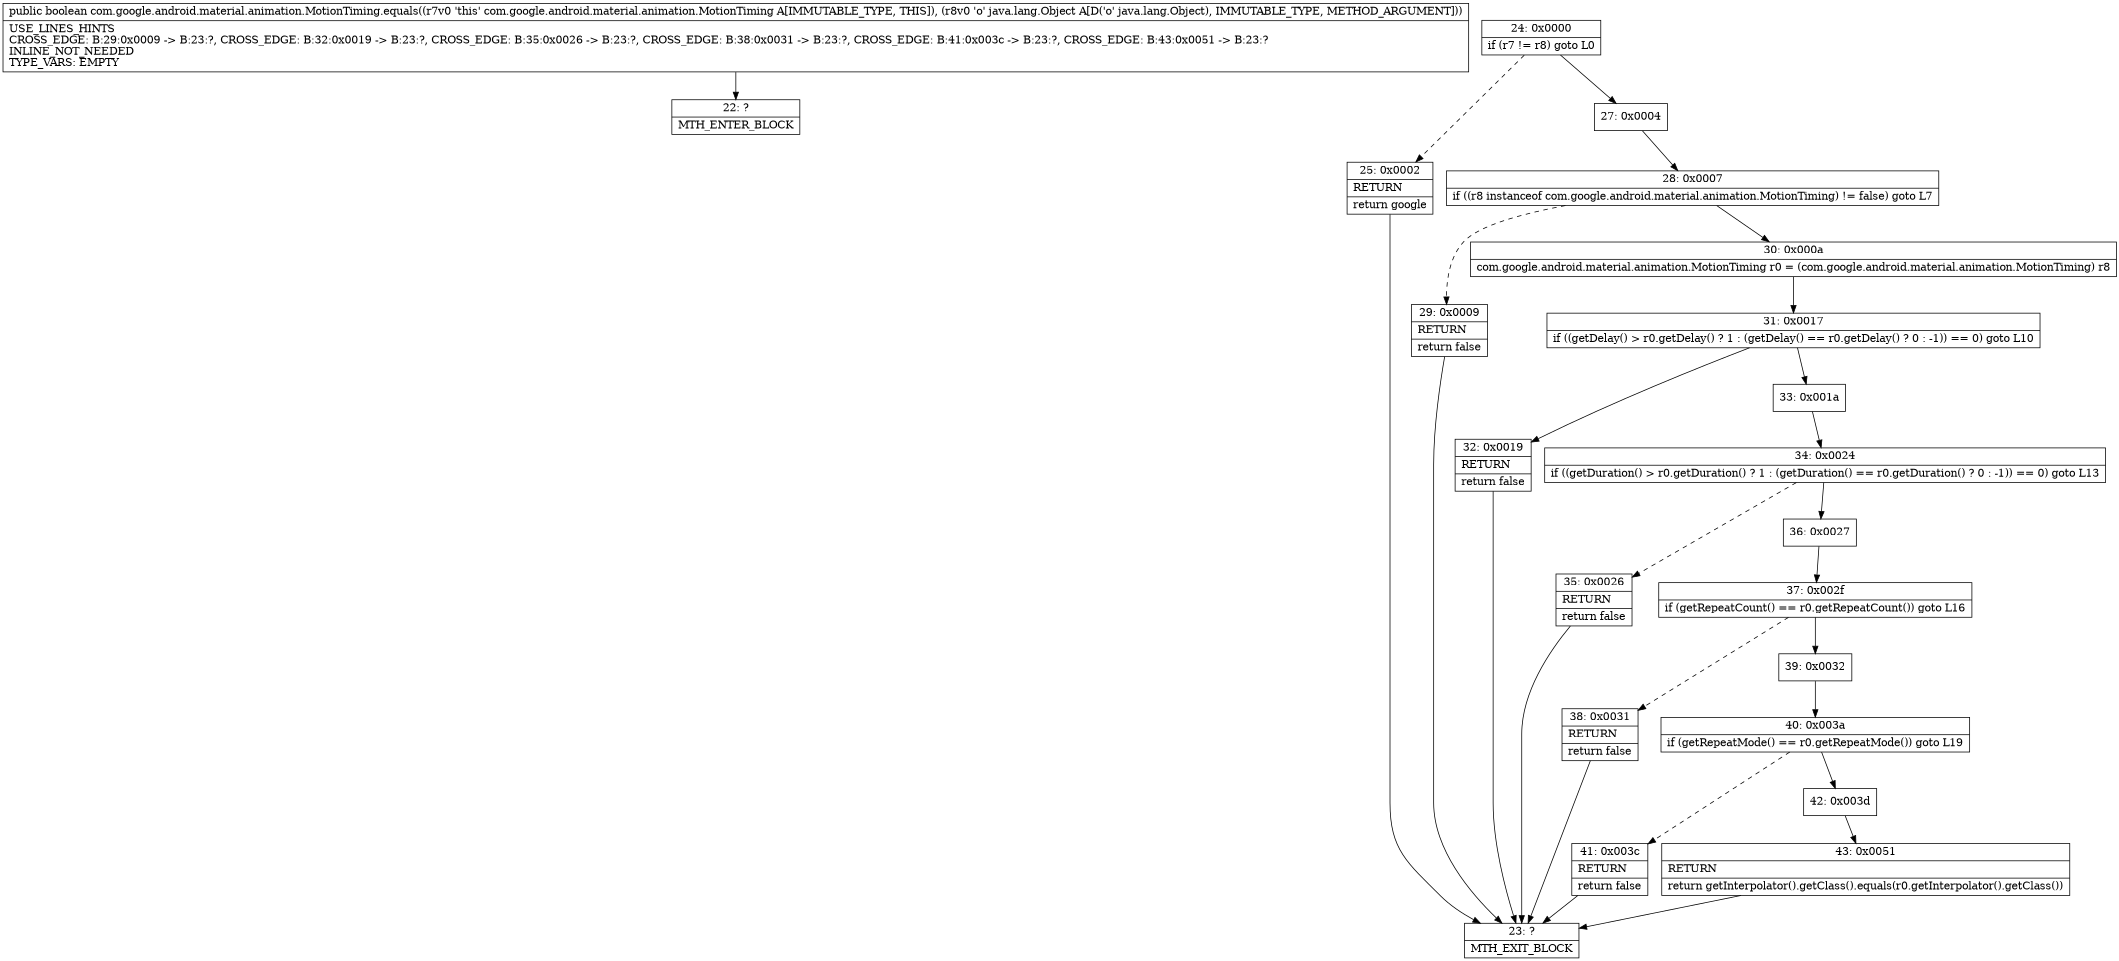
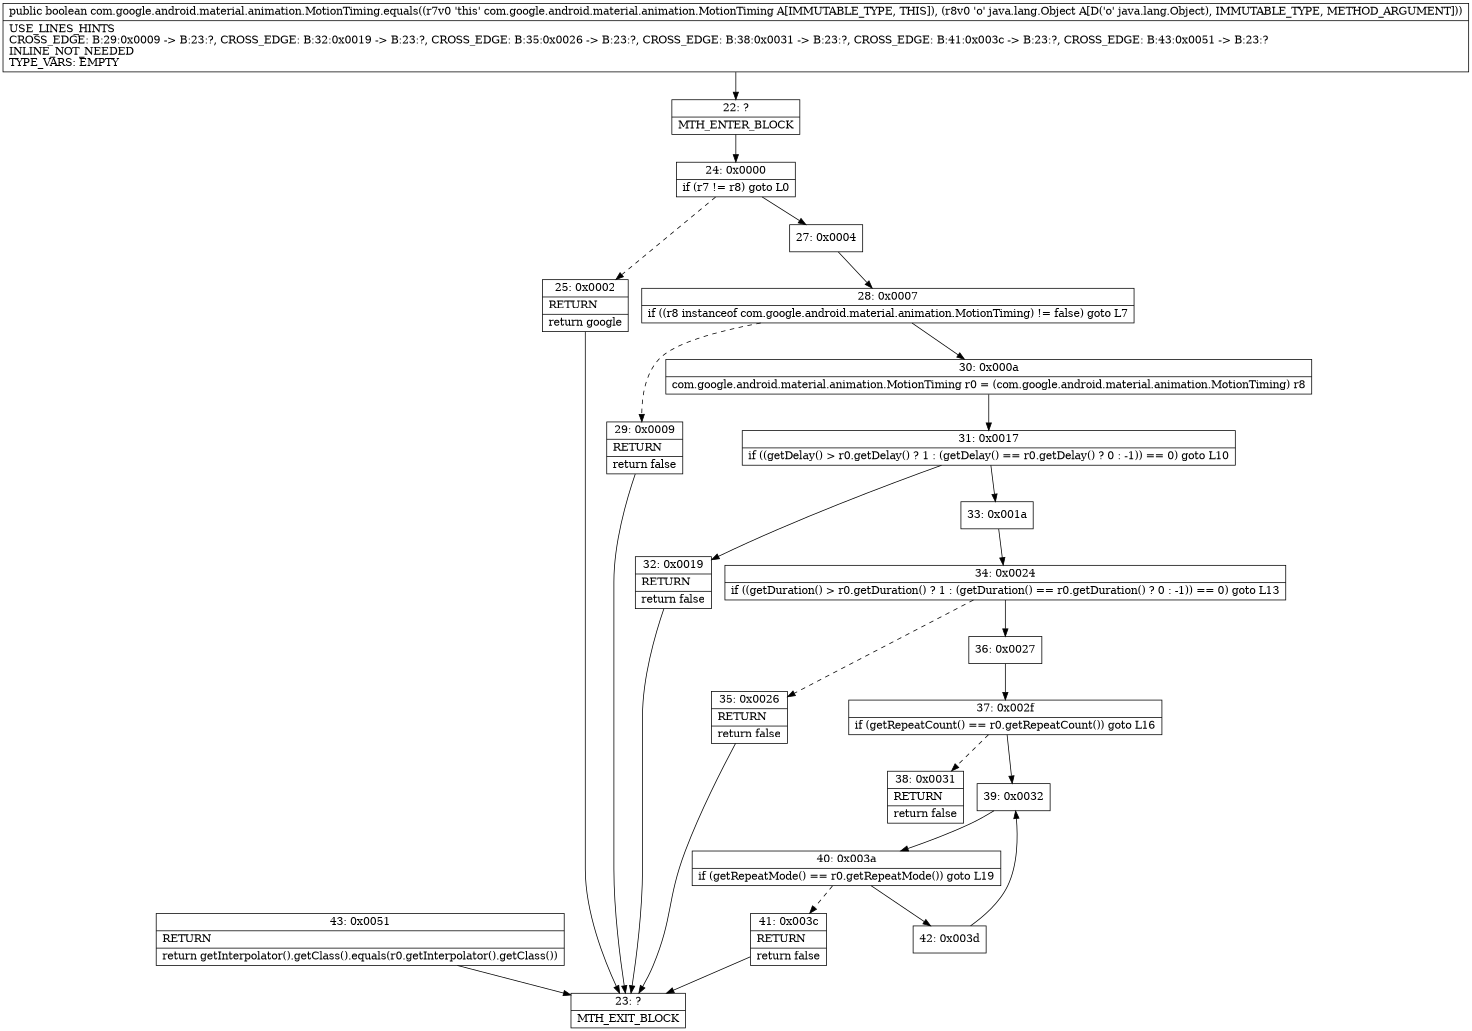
  digraph {
    node [shape=record]
    n1 [label="{22\:\ ?|MTH_ENTER_BLOCK\l}"]
    n2 [label="{24\:\ 0x0000|if (r7 != r8) goto L0\l}"]
    n3 [label="{25\:\ 0x0002|RETURN\l|return google\l}"]
    n4 [label="{27\:\ 0x0004}"]
    n5 [label="{23\:\ ?|MTH_EXIT_BLOCK\l}"]
    n6 [label="{28\:\ 0x0007|if ((r8 instanceof com.google.android.material.animation.MotionTiming) != false) goto L7\l}"]
    n7 [label="{29\:\ 0x0009|RETURN\l|return false\l}"]
    n8 [label="{30\:\ 0x000a|com.google.android.material.animation.MotionTiming r0 = (com.google.android.material.animation.MotionTiming) r8\l}"]
    n9 [label="{31\:\ 0x0017|if ((getDelay() \> r0.getDelay() ? 1 : (getDelay() == r0.getDelay() ? 0 : \-1)) == 0) goto L10\l}"]
    n10 [label="{32\:\ 0x0019|RETURN\l|return false\l}"]
    n11 [label="{33\:\ 0x001a}"]
    n12 [label="{34\:\ 0x0024|if ((getDuration() \> r0.getDuration() ? 1 : (getDuration() == r0.getDuration() ? 0 : \-1)) == 0) goto L13\l}"]
    n13 [label="{35\:\ 0x0026|RETURN\l|return false\l}"]
    n14 [label="{36\:\ 0x0027}"]
    n15 [label="{37\:\ 0x002f|if (getRepeatCount() == r0.getRepeatCount()) goto L16\l}"]
    n16 [label="{38\:\ 0x0031|RETURN\l|return false\l}"]
    n17 [label="{39\:\ 0x0032}"]
    n18 [label="{40\:\ 0x003a|if (getRepeatMode() == r0.getRepeatMode()) goto L19\l}"]
    n19 [label="{41\:\ 0x003c|RETURN\l|return false\l}"]
    n20 [label="{42\:\ 0x003d}"]
    n21 [label="{43\:\ 0x0051|RETURN\l|return getInterpolator().getClass().equals(r0.getInterpolator().getClass())\l}"]
    n22 [label="{public boolean com.google.android.material.animation.MotionTiming.equals((r7v0 'this' com.google.android.material.animation.MotionTiming A[IMMUTABLE_TYPE, THIS]), (r8v0 'o' java.lang.Object A[D('o' java.lang.Object), IMMUTABLE_TYPE, METHOD_ARGUMENT]))  | USE_LINES_HINTS\lCROSS_EDGE: B:29:0x0009 \-\> B:23:?, CROSS_EDGE: B:32:0x0019 \-\> B:23:?, CROSS_EDGE: B:35:0x0026 \-\> B:23:?, CROSS_EDGE: B:38:0x0031 \-\> B:23:?, CROSS_EDGE: B:41:0x003c \-\> B:23:?, CROSS_EDGE: B:43:0x0051 \-\> B:23:?\lINLINE_NOT_NEEDED\lTYPE_VARS: EMPTY\l}"]
+   n1 -> n2
    n2 -> n3 [style=dashed]
    n2 -> n4
    n3 -> n5
    n4 -> n6
    n6 -> n7 [style=dashed]
    n6 -> n8
    n7 -> n5
    n8 -> n9
    n9 -> n10 [style=solid]
    n9 -> n11
    n10 -> n5
    n11 -> n12
    n12 -> n13 [style=dashed]
    n12 -> n14
    n13 -> n5
    n14 -> n15
    n15 -> n16 [style=dashed]
    n15 -> n17
-   n16 -> n5
    n17 -> n18
    n18 -> n19 [style=dashed]
    n18 -> n20
    n19 -> n5
-   n20 -> n21
+   n20 -> n17
    n21 -> n5
    n22 -> n1
  }
